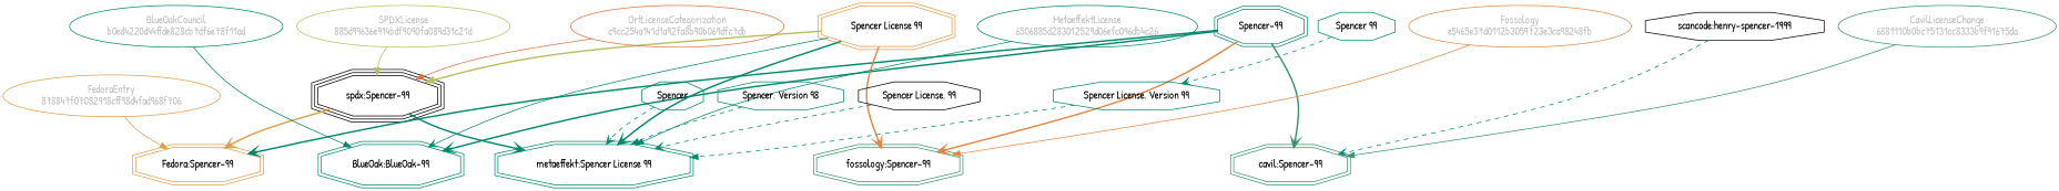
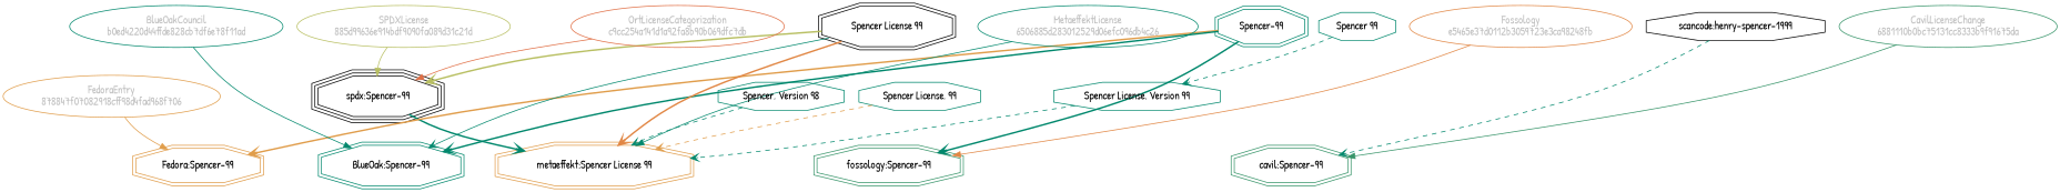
  strict digraph {
    fontname="Patrick Hand"
    splines=curved
    node [color="#00876c" fontname="Patrick Hand" shape=ellipse]
    edge [color="#00876c" fontname="Patrick Hand" weight=0.5 arrowhead=vee style=bold]
    n1 [color="#b8bf62" fillcolor="beige;1" fontcolor=gray label="SPDXLicense\n885d99636e914bdf9090fa089d31c21d"]
    n2 [label="spdx:Spencer-99" shape=tripleoctagon color=""]
    n3 [color="#e09d4b" label="Fedora:Spencer-99" shape=doubleoctagon]
-   n4 [label="metaeffekt:Spencer License 99" shape=doubleoctagon]
+   n4 [color="#e09d4b" label="metaeffekt:Spencer License 99" shape=doubleoctagon]
    n5 [label="Spencer-99" shape=doubleoctagon]
-   n6 [label="BlueOak:BlueOak-99" shape=doubleoctagon]
+   n6 [label="BlueOak:Spencer-99" shape=doubleoctagon]
    n7 [color="#379469" label="fossology:Spencer-99" shape=doubleoctagon]
    n8 [color="#379469" label="cavil:Spencer-99" shape=doubleoctagon]
-   n9 [label="Spencer License 99" shape=doubleoctagon color="#e09d4b"]
+   n9 [label="Spencer License 99" shape=doubleoctagon color=""]
    n10 [color="#e09d4b" fillcolor="beige;1" fontcolor=gray label="FedoraEntry\n878847f07082918cff98d4fad968f706"]
    n11 [fillcolor="beige;1" fontcolor=gray label="BlueOakCouncil\nb0ed4220d44ffde828cb7df6e78f11ad"]
    n12 [label="scancode:henry-spencer-1999" shape=octagon color=""]
    n13 [color="#e18745" fillcolor="beige;1" fontcolor=gray label="Fossology\ne5465e37d0112b3059723e3ca98248fb"]
    n14 [color="#e06f45" fillcolor="beige;1" fontcolor=gray label="OrtLicenseCategorization\nc9cc254a141d1a92fa8b90b069dfc7db"]
    n15 [color="#379469" fillcolor="beige;1" fontcolor=gray label="CavilLicenseChange\n6881110b0bc75131cc8333b9f91675da"]
    n16 [fillcolor="beige;1" fontcolor=gray label="MetaeffektLicense\n6506885d283012529d06efc096db4c26"]
-   n17 [label=Spencer shape=octagon]
    n18 [label="Spencer, Version 98" shape=octagon]
    n19 [label="Spencer 99" shape=octagon]
    n20 [label="Spencer License, Version 99" shape=octagon]
-   n21 [color=black label="Spencer License, 99" shape=octagon]
+   n21 [label="Spencer License, 99" shape=octagon]
    n1 -> n2 [color="#b8bf62" arrowhead="" style=""]
-   n2 -> n3 [color="#e09d4b" weight=0.7]
    n2 -> n4 [weight=0.7]
-   n5 -> n3 [weight=0.7]
+   n5 -> n3 [color="#e09d4b" weight=0.7]
    n5 -> n6 [weight=0.7]
-   n5 -> n7 [color="#e18745" weight=0.7]
-   n5 -> n8 [color="#379469" weight=0.7]
-   n9 -> n2 [arrowhead=normal color="#b8bf62" weight=0.7]
-   n9 -> n4 [weight=0.7]
+   n5 -> n7 [weight=0.7]
+   n9 -> n2 [color="#b8bf62" weight=0.7]
+   n9 -> n4 [color="#e18745" weight=0.7]
    n9 -> n6 [style=solid weight=0.7]
-   n9 -> n7 [color="#e18745" weight=0.7]
    n10 -> n3 [color="#e09d4b" arrowhead="" style=""]
    n11 -> n6 [arrowhead="" style=""]
    n12 -> n8 [style=dashed]
    n13 -> n7 [color="#e18745" arrowhead="" style=""]
    n14 -> n2 [color="#e06f45" arrowhead="" style=""]
    n15 -> n8 [color="#379469" arrowhead="" style=""]
    n16 -> n4 [arrowhead="" style=""]
-   n17 -> n4 [style=dashed]
-   n18 -> n4 [arrowhead=normal style=dashed]
+   n18 -> n4 [style=dashed]
    n19 -> n20 [style=dashed]
-   n20 -> n4 [arrowhead=normal style=dashed]
-   n21 -> n4 [style=dashed]
+   n20 -> n4 [style=dashed]
+   n21 -> n4 [color="#e09d4b" style=dashed]
  }
